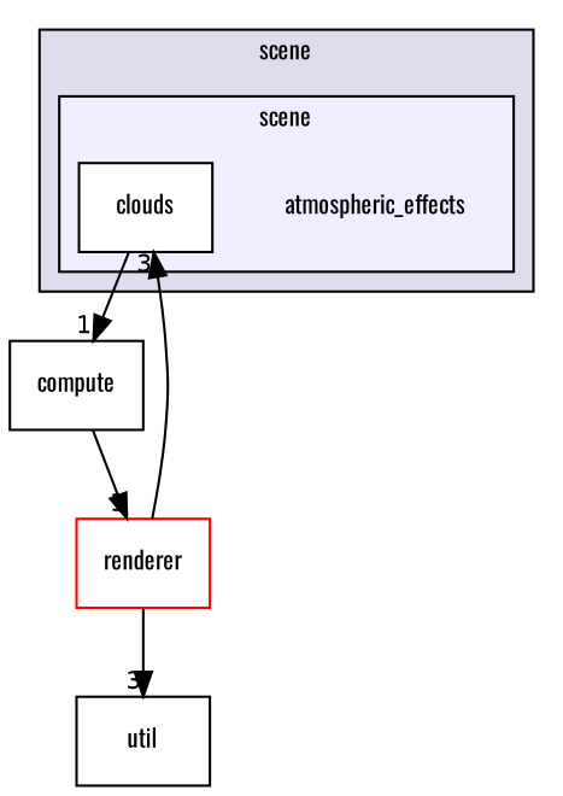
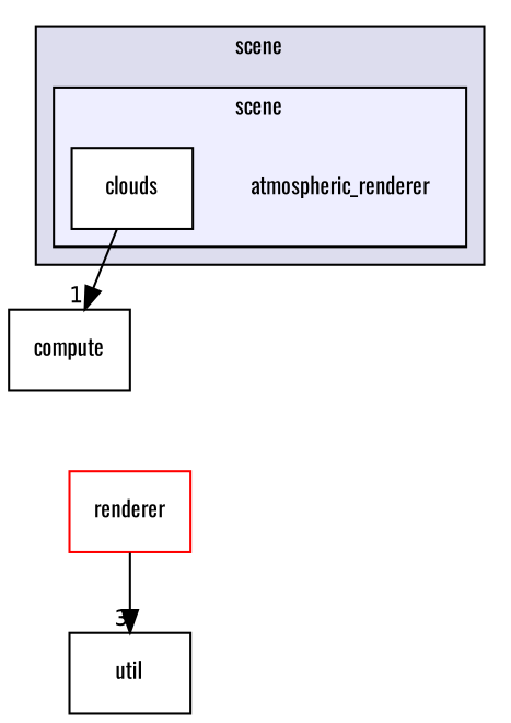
  digraph {
    compound=true
    fontname=Oswald
    node [fontname=Oswald fontsize=10 shape=box]
    edge [fontname=Oswald headlabel=1 labeldistance=1.5 labelfontname=Helvetica labelfontsize=10]
-   n1 [label=atmospheric_effects shape=plaintext]
+   n1 [label=atmospheric_renderer shape=plaintext]
    n2 [fillcolor=white label=clouds style=filled]
    n3 [label=compute]
    n4 [label=util]
    n5 [color=red label=renderer]
    subgraph cluster_1 {
      bgcolor="#ddddee"
      fontsize=10
      label=scene
      pencolor=black
      subgraph cluster_2 {
        bgcolor="#eeeeff"
        fontsize=10
        label=scene
        pencolor=black
        n1
        n2
      }
    }
    n2 -> n3
-   n3 -> n5
-   n5 -> n2 [headlabel=3]
    n5 -> n4 [headlabel=3]
  }
